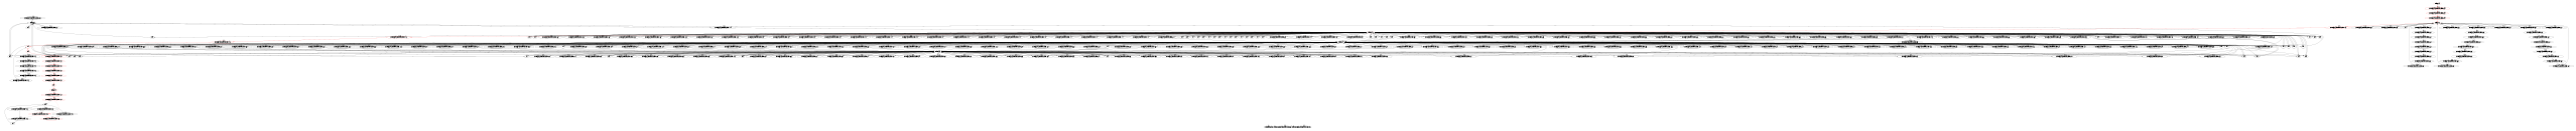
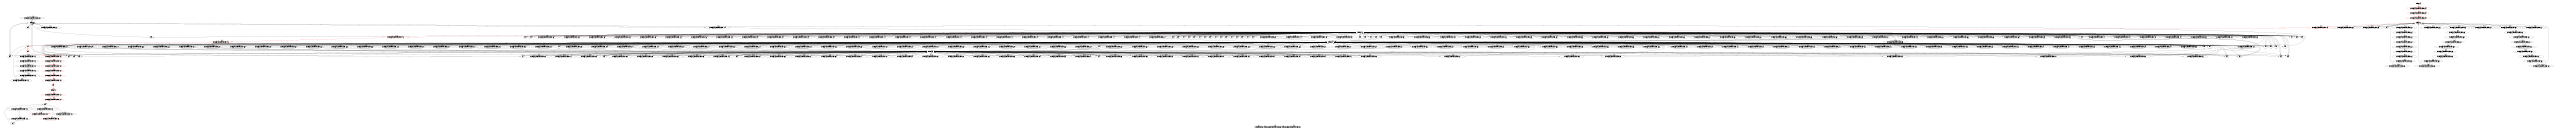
  digraph {
    label="Vulnerability from  'file curve25519-donnabad.c line 854 to file curve25519-donnabad.c line 725 ' "
    node [shape=octagon style=solid]
    n1 [label="curve25519-donnabad.c Line  865"]
    node_6683 [shape=ellipse style=dashed]
    n3 [label=null]
    n4 [label=null]
    n5 [label=null]
    n6 [label=null]
    n7 [label="curve25519-donnabad.c Line  867"]
    n8 [label="curve25519-donnabad.c Line  779"]
    node_6476 [color=red shape=ellipse style=dashed]
    n10 [label="curve25519-donnabad.c Line  862"]
    node_6751 [color=red shape=ellipse style=dashed]
    n12 [label="curve25519-donnabad.c Line  865"]
    n13 [color=red label="curve25519-donnabad.c Line  748"]
    n14 [label="curve25519-donnabad.c Line  860"]
    n15 [label="curve25519-donnabad.c Line  860"]
    n16 [label="curve25519-donnabad.c Line  861"]
    n17 [label="curve25519-donnabad.c Line  861"]
    n18 [label="curve25519-donnabad.c Line  862"]
    n19 [label="curve25519-donnabad.c Line  862"]
    n20 [label="curve25519-donnabad.c Line  859"]
    n21 [label=null]
    n22 [label="curve25519-donnabad.c Line  860" shape=ellipse]
    n23 [label="curve25519-donnabad.c Line  861" shape=ellipse]
    n24 [label="curve25519-donnabad.c Line  862" shape=ellipse]
    n25 [label="curve25519-donnabad.c Line  862"]
    n26 [label="curve25519-donnabad.c Line  862" shape=ellipse]
    node_6445 [shape=ellipse style=dashed]
    n28 [label=null]
    n29 [label="curve25519-donnabad.c Line  866"]
    n30 [label=null]
    n31 [label="curve25519-donnabad.c Line  867"]
    n32 [label=null]
    n33 [label="curve25519-donnabad.c Line  838"]
    n34 [label="curve25519-donnabad.c Line  813"]
    n35 [label="curve25519-donnabad.c Line  813"]
    n36 [label="curve25519-donnabad.c Line  801"]
    n37 [label="curve25519-donnabad.c Line  803"]
    n38 [label="curve25519-donnabad.c Line  804"]
    n39 [label="curve25519-donnabad.c Line  804"]
    n40 [label="curve25519-donnabad.c Line  804"]
    n41 [label="curve25519-donnabad.c Line  805"]
    n42 [label="curve25519-donnabad.c Line  806"]
    n43 [label="curve25519-donnabad.c Line  806"]
    n44 [label="curve25519-donnabad.c Line  808"]
    n45 [label="curve25519-donnabad.c Line  815"]
    n46 [label="curve25519-donnabad.c Line  818"]
    n47 [label="curve25519-donnabad.c Line  818"]
    n48 [label="curve25519-donnabad.c Line  820"]
    n49 [label="curve25519-donnabad.c Line  823"]
    n50 [label=null]
    n51 [label="curve25519-donnabad.c Line  828"]
    n52 [label="curve25519-donnabad.c Line  828"]
    n53 [label="curve25519-donnabad.c Line  830"]
    n54 [label="curve25519-donnabad.c Line  833"]
    n55 [label="curve25519-donnabad.c Line  833"]
    n56 [label="curve25519-donnabad.c Line  835"]
    n57 [label="curve25519-donnabad.c Line  843"]
    n58 [label=null]
    n59 [label="curve25519-donnabad.c Line  850"]
    n60 [label=null]
    n61 [label=null]
    n62 [label="curve25519-donnabad.c Line  665"]
    n63 [label="curve25519-donnabad.c Line  667"]
    n64 [label="curve25519-donnabad.c Line  669"]
    n65 [label="curve25519-donnabad.c Line  674"]
    n66 [label="curve25519-donnabad.c Line  677"]
    n67 [label="curve25519-donnabad.c Line  679"]
    n68 [label="curve25519-donnabad.c Line  681"]
    n69 [label="curve25519-donnabad.c Line  681"]
    n70 [label="curve25519-donnabad.c Line  686"]
    n71 [label="curve25519-donnabad.c Line  686"]
    n72 [label=null]
    n73 [label="curve25519-donnabad.c Line  689"]
    n74 [label="curve25519-donnabad.c Line  695"]
    n75 [label="curve25519-donnabad.c Line  697"]
    n76 [label=null]
    n77 [label=null]
    n78 [label=null]
    node_6444 [shape=ellipse style=dashed]
    n80 [label="curve25519-donnabad.c Line  865"]
    n81 [label="curve25519-donnabad.c Line  866"]
    n82 [label="curve25519-donnabad.c Line  867"]
    n83 [label="curve25519-donnabad.c Line  868"]
    n84 [label="curve25519-donnabad.c Line  837"]
    n85 [label="curve25519-donnabad.c Line  837"]
    n86 [label="curve25519-donnabad.c Line  837"]
    n87 [label="curve25519-donnabad.c Line  837"]
    n88 [label="curve25519-donnabad.c Line  838"]
    n89 [label="curve25519-donnabad.c Line  838"]
    n90 [label="curve25519-donnabad.c Line  813"]
    n91 [label="curve25519-donnabad.c Line  780"]
    n92 [label="curve25519-donnabad.c Line  801"]
    n93 [label="curve25519-donnabad.c Line  802"]
    n94 [label="curve25519-donnabad.c Line  802"]
    n95 [label="curve25519-donnabad.c Line  803"]
    n96 [label="curve25519-donnabad.c Line  805"]
    n97 [label="curve25519-donnabad.c Line  806"]
    n98 [label=null]
    n99 [label="curve25519-donnabad.c Line  808"]
    n100 [label="curve25519-donnabad.c Line  809"]
    n101 [label="curve25519-donnabad.c Line  809"]
    n102 [label="curve25519-donnabad.c Line  810"]
    n103 [label="curve25519-donnabad.c Line  810"]
    n104 [label="curve25519-donnabad.c Line  811"]
    n105 [label="curve25519-donnabad.c Line  811"]
    n106 [label="curve25519-donnabad.c Line  812"]
    n107 [label="curve25519-donnabad.c Line  812"]
    n108 [label="curve25519-donnabad.c Line  815"]
    n109 [label="curve25519-donnabad.c Line  816"]
    n110 [label="curve25519-donnabad.c Line  816"]
    n111 [label="curve25519-donnabad.c Line  817"]
    n112 [label="curve25519-donnabad.c Line  817"]
    n113 [label="curve25519-donnabad.c Line  817"]
    n114 [label="curve25519-donnabad.c Line  817"]
    n115 [label="curve25519-donnabad.c Line  818"]
    n116 [label="curve25519-donnabad.c Line  820"]
    n117 [label="curve25519-donnabad.c Line  821"]
    n118 [label="curve25519-donnabad.c Line  821"]
    n119 [label="curve25519-donnabad.c Line  822"]
    n120 [label="curve25519-donnabad.c Line  822"]
    n121 [label="curve25519-donnabad.c Line  822"]
    n122 [label="curve25519-donnabad.c Line  822"]
    n123 [label="curve25519-donnabad.c Line  823"]
    n124 [label="curve25519-donnabad.c Line  823"]
    n125 [label="curve25519-donnabad.c Line  825"]
    n126 [label="curve25519-donnabad.c Line  825"]
    n127 [label="curve25519-donnabad.c Line  826"]
    n128 [label="curve25519-donnabad.c Line  826"]
    n129 [label="curve25519-donnabad.c Line  827"]
    n130 [label="curve25519-donnabad.c Line  827"]
    n131 [label="curve25519-donnabad.c Line  827"]
    n132 [label="curve25519-donnabad.c Line  827"]
    n133 [label="curve25519-donnabad.c Line  828"]
    n134 [label="curve25519-donnabad.c Line  830"]
    n135 [label="curve25519-donnabad.c Line  831"]
    n136 [label="curve25519-donnabad.c Line  831"]
    n137 [label="curve25519-donnabad.c Line  832"]
    n138 [label="curve25519-donnabad.c Line  832"]
    n139 [label="curve25519-donnabad.c Line  832"]
    n140 [label="curve25519-donnabad.c Line  832"]
    n141 [label="curve25519-donnabad.c Line  833"]
    n142 [label="curve25519-donnabad.c Line  835"]
    n143 [label="curve25519-donnabad.c Line  836"]
    n144 [label="curve25519-donnabad.c Line  836"]
    n145 [label="curve25519-donnabad.c Line  840"]
    n146 [label="curve25519-donnabad.c Line  840"]
    n147 [label="curve25519-donnabad.c Line  841"]
    n148 [label="curve25519-donnabad.c Line  841"]
    n149 [label="curve25519-donnabad.c Line  842"]
    n150 [label="curve25519-donnabad.c Line  842"]
    n151 [label="curve25519-donnabad.c Line  842"]
    n152 [label="curve25519-donnabad.c Line  842"]
    n153 [label="curve25519-donnabad.c Line  843"]
    n154 [label="curve25519-donnabad.c Line  843"]
    n155 [label="curve25519-donnabad.c Line  845"]
    n156 [label="curve25519-donnabad.c Line  845"]
    n157 [label="curve25519-donnabad.c Line  846"]
    n158 [label="curve25519-donnabad.c Line  846"]
    n159 [label="curve25519-donnabad.c Line  847"]
    n160 [label="curve25519-donnabad.c Line  847"]
    n161 [label="curve25519-donnabad.c Line  848"]
    n162 [label="curve25519-donnabad.c Line  848"]
    n163 [label="curve25519-donnabad.c Line  849"]
    n164 [label="curve25519-donnabad.c Line  849"]
    n165 [label="curve25519-donnabad.c Line  850"]
    n166 [label=null]
    n167 [label=null]
    n168 [label=null]
    n169 [label=null]
    n170 [label=null]
    n171 [label=null]
    n172 [label=null]
    n173 [label=null]
    n174 [label=null]
    n175 [label=null]
    n176 [label=null]
    n177 [label="curve25519-donnabad.c Line  738"]
    n178 [label="curve25519-donnabad.c Line  738"]
    n179 [label="curve25519-donnabad.c Line  738"]
    n180 [label="curve25519-donnabad.c Line  738"]
    n181 [label="curve25519-donnabad.c Line  738"]
    n182 [label="curve25519-donnabad.c Line  738"]
    n183 [label="curve25519-donnabad.c Line  738"]
    n184 [label="curve25519-donnabad.c Line  738"]
    n185 [label="curve25519-donnabad.c Line  739"]
    n186 [label="curve25519-donnabad.c Line  739"]
    n187 [label="curve25519-donnabad.c Line  739"]
    n188 [label="curve25519-donnabad.c Line  739"]
    n189 [label="curve25519-donnabad.c Line  740"]
    n190 [label="curve25519-donnabad.c Line  740"]
    n191 [label="curve25519-donnabad.c Line  740"]
    n192 [label="curve25519-donnabad.c Line  740"]
    n193 [label="curve25519-donnabad.c Line  740"]
    n194 [label="curve25519-donnabad.c Line  740"]
    n195 [label="curve25519-donnabad.c Line  740"]
    n196 [label="curve25519-donnabad.c Line  740"]
    n197 [label="curve25519-donnabad.c Line  741"]
    n198 [label="curve25519-donnabad.c Line  741"]
    n199 [label="curve25519-donnabad.c Line  741"]
    n200 [label="curve25519-donnabad.c Line  741"]
    n201 [label="curve25519-donnabad.c Line  745"]
    n202 [label=null]
    n203 [label=null]
    n204 [label=null]
    n205 [label=null]
    n206 [label=null]
    n207 [label=null]
    n208 [label=null]
    n209 [label=null]
    n210 [label=null]
    n211 [label=null]
    n212 [label=null]
    n213 [label=null]
    n214 [label=null]
    n215 [label=null]
    n216 [label=null]
    n217 [label=null]
    n218 [color=red label="curve25519-donnabad.c Line  748"]
    n219 [label="curve25519-donnabad.c Line  779"]
    n220 [label="curve25519-donnabad.c Line  780"]
    n221 [label=null]
    n222 [label=null]
    n223 [label=null]
    n224 [label=null]
    n225 [label=null]
    n226 [label="curve25519-donnabad.c Line  335"]
    n227 [label="curve25519-donnabad.c Line  337"]
    n228 [label="curve25519-donnabad.c Line  338"]
    n229 [label="curve25519-donnabad.c Line  340"]
    n230 [label="curve25519-donnabad.c Line  646"]
    n231 [label="curve25519-donnabad.c Line  648"]
    n232 [label="curve25519-donnabad.c Line  652"]
    n233 [label="curve25519-donnabad.c Line  654"]
    n234 [label="curve25519-donnabad.c Line  655"]
    n235 [label="curve25519-donnabad.c Line  657"]
    n236 [label="curve25519-donnabad.c Line  658"]
    n237 [label="curve25519-donnabad.c Line  660"]
    n238 [label="curve25519-donnabad.c Line  660"]
    n239 [label="curve25519-donnabad.c Line  661"]
    n240 [label="curve25519-donnabad.c Line  661"]
    n241 [label="curve25519-donnabad.c Line  663"]
    n242 [label="curve25519-donnabad.c Line  663"]
    n243 [label="curve25519-donnabad.c Line  665"]
    n244 [label="curve25519-donnabad.c Line  667"]
    n245 [label="curve25519-donnabad.c Line  669"]
    n246 [label="curve25519-donnabad.c Line  671"]
    n247 [label="curve25519-donnabad.c Line  672"]
    n248 [label="curve25519-donnabad.c Line  675"]
    n249 [label="curve25519-donnabad.c Line  688"]
    n250 [label="curve25519-donnabad.c Line  688"]
    n251 [label="curve25519-donnabad.c Line  688"]
    n252 [label="curve25519-donnabad.c Line  689"]
    n253 [label="curve25519-donnabad.c Line  693"]
    n254 [label="curve25519-donnabad.c Line  695"]
    n255 [label="curve25519-donnabad.c Line  697"]
    n256 [label=null]
    n257 [label="curve25519-donnabad.c Line  417"]
    n258 [label="curve25519-donnabad.c Line  421"]
    n259 [label="curve25519-donnabad.c Line  422"]
    n260 [label="curve25519-donnabad.c Line  424"]
    n261 [label="curve25519-donnabad.c Line  637"]
    n262 [label="curve25519-donnabad.c Line  640"]
-   n263 [label="curve25519-curve.c Line  643"]
+   n263 [label="curve25519-donnabad.c Line  643"]
    n264 [color=red label="curve25519-donnabad.c Line  748" shape=ellipse]
    n265 [color=red label=null]
    n266 [color=red label=null shape=ellipse]
    n267 [label="curve25519-donnabad.c Line  775"]
    n268 [color=red label="curve25519-donnabad.c Line  750"]
    n269 [label="curve25519-donnabad.c Line  775" shape=ellipse]
    n270 [color=red label="curve25519-donnabad.c Line  750" shape=ellipse]
    n271 [label="curve25519-donnabad.c Line  775"]
    n272 [color=red label="curve25519-donnabad.c Line  750"]
    n273 [label="curve25519-donnabad.c Line  775" shape=ellipse]
    n274 [label="curve25519-donnabad.c Line  775"]
    n275 [label="curve25519-donnabad.c Line  775" shape=ellipse]
    n276 [color=red label="curve25519-donnabad.c Line  750" shape=ellipse]
    n277 [color=red label="curve25519-donnabad.c Line  750"]
    n278 [color=red label="curve25519-donnabad.c Line  750" shape=ellipse]
    n279 [color=red label=null]
    node_6740 [color=red shape=ellipse]
    n281 [color=red label="curve25519-donnabad.c Line  722"]
    n282 [color=red label="curve25519-donnabad.c Line  725" shape=ellipse]
    n283 [label="curve25519-donnabad.c Line  725"]
    n284 [color=red label="curve25519-donnabad.c Line  722" shape=ellipse]
    n285 [color=red label="curve25519-donnabad.c Line  859"]
    n286 [label="curve25519-donnabad.c Line  860"]
    n287 [label="curve25519-donnabad.c Line  860" shape=ellipse]
    n288 [label="curve25519-donnabad.c Line  860"]
    n289 [label="curve25519-donnabad.c Line  860" shape=ellipse]
    n290 [label="curve25519-donnabad.c Line  860"]
    n291 [label="curve25519-donnabad.c Line  860" shape=ellipse]
    n292 [label="curve25519-donnabad.c Line  860"]
    n293 [label="curve25519-donnabad.c Line  861"]
    n294 [label="curve25519-donnabad.c Line  861" shape=ellipse]
    n295 [label="curve25519-donnabad.c Line  861"]
    n296 [label="curve25519-donnabad.c Line  861" shape=ellipse]
    n297 [label="curve25519-donnabad.c Line  861"]
    n298 [label="curve25519-donnabad.c Line  861" shape=ellipse]
    n299 [label="curve25519-donnabad.c Line  861"]
    n300 [label="curve25519-donnabad.c Line  862"]
    n301 [label="curve25519-donnabad.c Line  862" shape=ellipse]
    n302 [label="curve25519-donnabad.c Line  862"]
    n303 [label="curve25519-donnabad.c Line  862" shape=ellipse]
    node_6734 [color=red shape=ellipse style=dashed]
    n305 [color=red label="curve25519-donnabad.c Line  859"]
    n306 [color=red label="curve25519-donnabad.c Line  859" shape=ellipse]
    n307 [label=null shape=ellipse]
    n308 [color=red label="curve25519-donnabad.c Line  723" shape=ellipse]
    n309 [label="curve25519-donnabad.c Line  723"]
    n310 [label="curve25519-donnabad.c Line  723"]
    n311 [label="curve25519-donnabad.c Line  723" shape=ellipse]
    n312 [label=null]
    n1 -> node_6683
    node_6683 -> n1
    node_6683 -> n3
    node_6683 -> n4
    node_6683 -> n5
    node_6683 -> n6
    node_6683 -> n7
    node_6683 -> n8
    n3 -> node_6683
    n4 -> node_6683
    n5 -> node_6683
    n6 -> node_6476
    n7 -> node_6683
    n8 -> node_6476
    node_6476 -> n6
    node_6476 -> n32
    node_6476 -> n61
    node_6476 -> n77
    node_6476 -> n166
    node_6476 -> n167
    node_6476 -> n168
    node_6476 -> n171
    node_6476 -> n172
    node_6476 -> n173
    node_6476 -> n174
    node_6476 -> n175
    node_6476 -> n176
    node_6476 -> n177
    node_6476 -> n178
    node_6476 -> n179
    node_6476 -> n180
    node_6476 -> n181
    node_6476 -> n182
    node_6476 -> n183
    node_6476 -> n184
    node_6476 -> n185
    node_6476 -> n186
    node_6476 -> n187
    node_6476 -> n188
    node_6476 -> n189
    node_6476 -> n190
    node_6476 -> n191
    node_6476 -> n192
    node_6476 -> n193
    node_6476 -> n194
    node_6476 -> n195
    node_6476 -> n196
    node_6476 -> n197
    node_6476 -> n198
    node_6476 -> n199
    node_6476 -> n200
    node_6476 -> n201
    node_6476 -> n202
    node_6476 -> n203
    node_6476 -> n204
    node_6476 -> n205
    node_6476 -> n206
    node_6476 -> n207
    node_6476 -> n208
    node_6476 -> n209
    node_6476 -> n210
    node_6476 -> n211
    node_6476 -> n212
    node_6476 -> n213
    node_6476 -> n214
    node_6476 -> n215
    node_6476 -> n216
    node_6476 -> n217
    node_6476 -> n218 [color=red]
    node_6476 -> n219
    node_6476 -> n220
    node_6476 -> n221
    node_6476 -> n222
    node_6476 -> n223
    node_6476 -> n224
    node_6476 -> n225
    node_6476 -> n226
    node_6476 -> n227
    node_6476 -> n228
    node_6476 -> n229
    node_6476 -> n230
    node_6476 -> n231
    node_6476 -> n232
    node_6476 -> n233
    node_6476 -> n234
    node_6476 -> n235
    node_6476 -> n236
    node_6476 -> n237
    node_6476 -> n238
    node_6476 -> n239
    node_6476 -> n240
    node_6476 -> n241
    node_6476 -> n242
    node_6476 -> n243
    node_6476 -> n244
    node_6476 -> n245
    node_6476 -> n246
    node_6476 -> n247
    node_6476 -> n248
    node_6476 -> n249
    node_6476 -> n250
    node_6476 -> n251
    node_6476 -> n252
    node_6476 -> n253
    node_6476 -> n254
    node_6476 -> n255
    node_6476 -> n256
    node_6476 -> n257
    node_6476 -> n258
    node_6476 -> n259
    node_6476 -> n260
    node_6476 -> n261
    node_6476 -> n262
    node_6476 -> n263
    n10 -> node_6751
    node_6751 -> n12
    node_6751 -> n13 [color=red]
    node_6751 -> n14
    node_6751 -> n15
    node_6751 -> n16
    node_6751 -> n17
    node_6751 -> n18
    node_6751 -> n19
    node_6751 -> n20
    node_6751 -> n21
    n12 -> node_6751
    n13 -> node_6476 [color=red]
    n14 -> node_6751
    n15 -> n22
    n16 -> node_6751
    n17 -> n23
    n18 -> node_6751
    n19 -> n24
    n20 -> node_6751
    n21 -> node_6751
    n22 -> n286
    n23 -> n293
    n24 -> n300
    n25 -> n26
    n26 -> n10
    node_6445 -> n4
    node_6445 -> n5
    node_6445 -> n28
    node_6445 -> n29
    node_6445 -> n30
    node_6445 -> n31
    node_6445 -> n32
    node_6445 -> n33
    node_6445 -> n34
    node_6445 -> n35
    node_6445 -> n36
    node_6445 -> n37
    node_6445 -> n38
    node_6445 -> n39
    node_6445 -> n40
    node_6445 -> n41
    node_6445 -> n42
    node_6445 -> n43
    node_6445 -> n44
    node_6445 -> n45
    node_6445 -> n46
    node_6445 -> n47
    node_6445 -> n48
    node_6445 -> n49
    node_6445 -> n50
    node_6445 -> n51
    node_6445 -> n52
    node_6445 -> n53
    node_6445 -> n54
    node_6445 -> n55
    node_6445 -> n56
    node_6445 -> n57
    node_6445 -> n58
    node_6445 -> n59
    node_6445 -> n60
    node_6445 -> n61
    node_6445 -> n62
    node_6445 -> n63
    node_6445 -> n64
    node_6445 -> n65
    node_6445 -> n66
    node_6445 -> n67 [style=dashed]
    node_6445 -> n68
    node_6445 -> n69
    node_6445 -> n70
    node_6445 -> n71
    node_6445 -> n72
    node_6445 -> n73
    node_6445 -> n74
    node_6445 -> n75
    node_6445 -> n76
    node_6445 -> n77
    node_6445 -> n78
    n28 -> node_6445
    n29 -> node_6445
    n30 -> node_6445
    n31 -> node_6444
    n32 -> node_6476
    n33 -> node_6445
    n34 -> node_6445
    n35 -> node_6445
    n36 -> node_6445
    n37 -> node_6445
    n38 -> node_6445
    n39 -> node_6445
    n40 -> node_6445
    n41 -> node_6444
    n42 -> node_6445
    n43 -> node_6445
    n44 -> node_6444
    n45 -> node_6444
    n46 -> node_6445
    n47 -> node_6445
    n48 -> node_6444
    n49 -> node_6445
    n50 -> node_6445
    n51 -> node_6445
    n52 -> node_6445
    n53 -> node_6444
    n54 -> node_6445
    n55 -> node_6445
    n56 -> node_6444
    n57 -> node_6445
    n58 -> node_6445
    n59 -> node_6445
    n60 -> node_6445
    n61 -> node_6476
    n62 -> node_6445
    n63 -> node_6445
    n64 -> node_6445
    n65 -> node_6445
    n66 -> node_6445
    n67 -> node_6445
    n68 -> node_6445
    n69 -> node_6445
    n70 -> node_6445
    n71 -> node_6445
    n72 -> node_6444
    n73 -> node_6445
    n74 -> node_6445
    n75 -> node_6445
    n76 -> node_6444
    n77 -> node_6476
    n78 -> node_6444
    node_6444 -> n4
    node_6444 -> n5
    node_6444 -> n6
    node_6444 -> n30
    node_6444 -> n32
    node_6444 -> n60
    node_6444 -> n72
    node_6444 -> n76
    node_6444 -> n77
    node_6444 -> n78
    node_6444 -> n80
    node_6444 -> n81
    node_6444 -> n82
    node_6444 -> n83
    node_6444 -> n84
    node_6444 -> n85
    node_6444 -> n86
    node_6444 -> n87
    node_6444 -> n88
    node_6444 -> n89
    node_6444 -> n90
    node_6444 -> n91
    node_6444 -> n92
    node_6444 -> n93
    node_6444 -> n94
    node_6444 -> n95
    node_6444 -> n96
    node_6444 -> n97
    node_6444 -> n98
    node_6444 -> n99
    node_6444 -> n100
    node_6444 -> n101
    node_6444 -> n102
    node_6444 -> n103
    node_6444 -> n104
    node_6444 -> n105
    node_6444 -> n106
    node_6444 -> n107
    node_6444 -> n108
    node_6444 -> n109
    node_6444 -> n110
    node_6444 -> n111
    node_6444 -> n112
    node_6444 -> n113
    node_6444 -> n114
    node_6444 -> n115
    node_6444 -> n116
    node_6444 -> n117
    node_6444 -> n118
    node_6444 -> n119
    node_6444 -> n120
    node_6444 -> n121
    node_6444 -> n122
    node_6444 -> n123
    node_6444 -> n124
    node_6444 -> n125
    node_6444 -> n126
    node_6444 -> n127
    node_6444 -> n128
    node_6444 -> n129
    node_6444 -> n130
    node_6444 -> n131
    node_6444 -> n132
    node_6444 -> n133
    node_6444 -> n134
    node_6444 -> n135
    node_6444 -> n136
    node_6444 -> n137
    node_6444 -> n138
    node_6444 -> n139
    node_6444 -> n140
    node_6444 -> n141
    node_6444 -> n142
    node_6444 -> n143
    node_6444 -> n144
    node_6444 -> n145
    node_6444 -> n146
    node_6444 -> n147
    node_6444 -> n148
    node_6444 -> n149
    node_6444 -> n150
    node_6444 -> n151
    node_6444 -> n152
    node_6444 -> n153
    node_6444 -> n154
    node_6444 -> n155
    node_6444 -> n156
    node_6444 -> n157
    node_6444 -> n158
    node_6444 -> n159
    node_6444 -> n160
    node_6444 -> n161
    node_6444 -> n162
    node_6444 -> n163
    node_6444 -> n164
    node_6444 -> n165
    node_6444 -> n166
    node_6444 -> n167
    node_6444 -> n168
    node_6444 -> n169
    node_6444 -> n170
    n80 -> node_6444
    n81 -> node_6444
    n82 -> node_6445
    n83 -> node_6445
    n84 -> node_6444
    n85 -> node_6444
    n86 -> node_6444
    n87 -> node_6445
    n88 -> node_6444
    n89 -> node_6444
    n90 -> node_6444
    n91 -> node_6476
    n92 -> node_6444
    n93 -> node_6444
    n94 -> node_6445
    n95 -> node_6444
    n96 -> node_6444
    n97 -> node_6444
    n98 -> node_6444
    n99 -> node_6444
    n100 -> node_6444
    n101 -> node_6445
    n102 -> node_6444
    n103 -> node_6445
    n104 -> node_6444
    n105 -> node_6445
    n106 -> node_6444
    n107 -> node_6445
    n108 -> node_6444
    n109 -> node_6444
    n110 -> node_6445
    n111 -> node_6444
    n112 -> node_6445
    n113 -> node_6444
    n114 -> node_6445
    n115 -> node_6444
    n116 -> node_6444
    n117 -> node_6444
    n118 -> node_6445
    n119 -> node_6444
    n120 -> node_6445
    n121 -> node_6444
    n122 -> node_6445
    n123 -> node_6444
    n124 -> node_6444
    n125 -> node_6444
    n126 -> node_6444
    n127 -> node_6444
    n128 -> node_6445
    n129 -> node_6444
    n130 -> node_6444
    n131 -> node_6444
    n132 -> node_6445
    n133 -> node_6444
    n134 -> node_6444
    n135 -> node_6444
    n136 -> node_6444
    n137 -> node_6444
    n138 -> node_6445
    n139 -> node_6444
    n140 -> node_6444
    n141 -> node_6444
    n142 -> node_6444
    n143 -> node_6444
    n144 -> node_6445
    n145 -> node_6444
    n146 -> node_6444
    n147 -> node_6444
    n148 -> node_6444
    n149 -> node_6444
    n150 -> node_6444
    n151 -> node_6444
    n152 -> node_6444
    n153 -> node_6444
    n154 -> node_6444
    n155 -> node_6444
    n156 -> node_6444
    n157 -> node_6444
    n158 -> node_6444
    n159 -> node_6444
    n160 -> node_6444
    n161 -> node_6444
    n162 -> node_6444
    n163 -> node_6444
    n164 -> node_6444
    n165 -> node_6444
    n166 -> node_6476
    n167 -> node_6476
    n168 -> node_6476
    n169 -> node_6444
    n170 -> node_6444
    n171 -> node_6683
    n172 -> node_6476
    n173 -> node_6476
    n174 -> node_6476
    n175 -> node_6476
    n176 -> node_6476
    n177 -> node_6476
    n178 -> node_6476
    n179 -> node_6476
    n180 -> node_6476
    n181 -> node_6476
    n182 -> node_6476
    n183 -> node_6476
    n184 -> node_6476
    n185 -> node_6476
    n186 -> node_6476
    n187 -> node_6476
    n188 -> node_6476
    n189 -> node_6476
    n190 -> node_6476
    n191 -> node_6476
    n192 -> node_6476
    n193 -> node_6476
    n194 -> node_6476
    n195 -> node_6476
    n196 -> node_6476
    n197 -> node_6476
    n198 -> node_6476
    n199 -> node_6476
    n200 -> node_6476
    n201 -> n226
    n202 -> node_6476
    n203 -> node_6476
    n204 -> node_6476
    n205 -> node_6476
    n206 -> node_6476
    n207 -> node_6476
    n208 -> node_6476
    n209 -> node_6476
    n210 -> node_6476
    n211 -> node_6476
    n212 -> node_6476
    n213 -> node_6476
    n214 -> node_6476
    n215 -> node_6476
    n216 -> node_6476
    n217 -> node_6476
    n218 -> n264 [color=red]
    n219 -> node_6476
    n220 -> node_6476
    n221 -> node_6444
    n222 -> node_6476
    n223 -> node_6444
    n224 -> node_6476
    n225 -> node_6444
    n226 -> node_6476
    n227 -> node_6476
    n228 -> node_6476
    n229 -> node_6476
    n230 -> node_6476
    n231 -> node_6476
    n232 -> node_6476
    n233 -> node_6476
    n234 -> node_6476
    n235 -> node_6476
    n236 -> node_6476
    n237 -> node_6476
    n238 -> node_6476
    n239 -> node_6476
    n240 -> node_6476
    n241 -> node_6476
    n242 -> node_6476
    n243 -> node_6444
    n244 -> node_6444
    n245 -> node_6444
    n246 -> node_6444
    n247 -> node_6444
    n248 -> node_6444
    n249 -> node_6476
    n250 -> node_6476
    n251 -> node_6476
    n252 -> node_6476
    n253 -> node_6476
    n254 -> node_6476
    n255 -> node_6444
    n256 -> node_6476
    n257 -> node_6476
    n258 -> node_6476
    n259 -> node_6476
    n260 -> node_6476
    n261 -> node_6476
    n262 -> node_6476
    n263 -> node_6476
    n264 -> n265 [color=red]
    n265 -> n266 [color=red]
    n266 -> n267
    n266 -> n268 [color=red]
    n267 -> n269
    n268 -> n270 [color=red]
    n269 -> n271
    n270 -> n272 [color=red]
    n271 -> n275
    n272 -> n276 [color=red]
    n273 -> n265
    n274 -> n273
    n275 -> n274
    n276 -> n277 [color=red]
    n277 -> n278 [color=red]
    n278 -> n279 [color=red]
    n279 -> node_6740 [color=red]
    node_6740 -> n281 [color=red]
    n281 -> n284 [color=red]
    n283 -> n282
    n284 -> n307 [style=dashed]
    n284 -> n308 [color=red style=dashed]
    n285 -> node_6751 [color=red]
    n286 -> n287
    n287 -> n288
    n288 -> n289
    n289 -> n290
    n290 -> n291
    n291 -> n292
    n292 -> node_6751
    n293 -> n294
    n294 -> n295
    n295 -> n296
    n296 -> n297
    n297 -> n298
    n298 -> n299
    n299 -> node_6751
    n300 -> n301
    n301 -> n302
    n302 -> n303
    n303 -> n25
    node_6734 -> n305 [color=red]
    n305 -> n306 [color=red]
    n306 -> n285 [color=red]
    n307 -> n283
    n307 -> n309
    n307 -> n310
    n308 -> n282 [color=red style=dashed]
    n308 -> n311 [style=dashed]
    n309 -> n311
    n310 -> n308
    n311 -> n312
    n312 -> n307
  }
